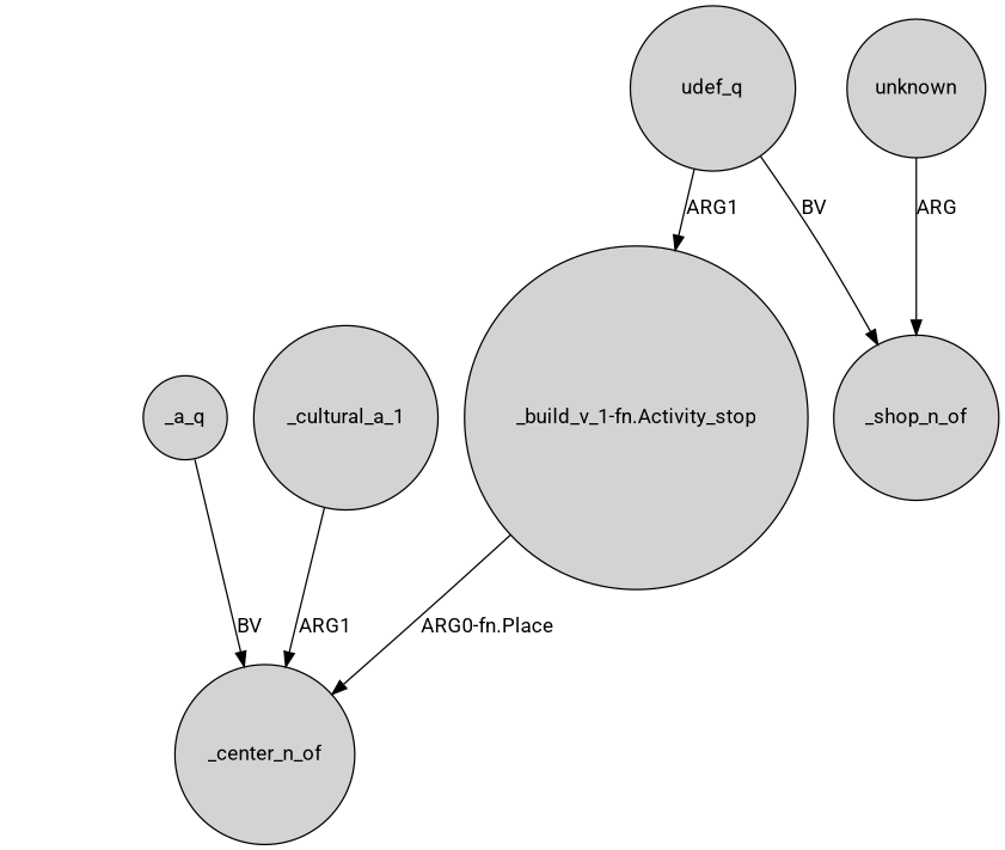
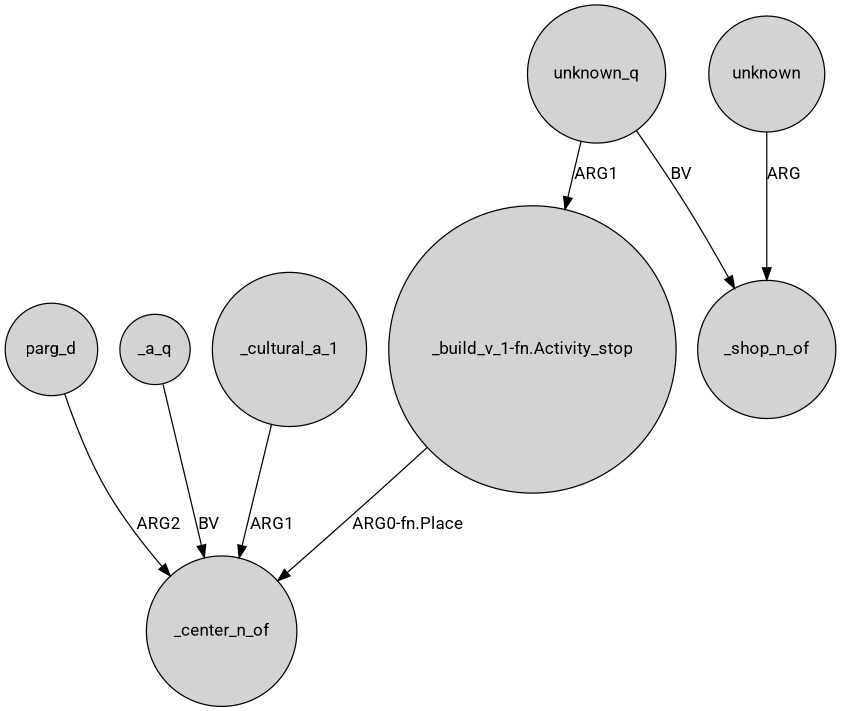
  digraph {
    fontname=Roboto
    node [fontname=Roboto shape=circle style=filled]
    edge [fontname=Roboto]
    "_build_v_1-fn.Activity_stop"
    _center_n_of
-   udef_q
+   udef_q [label=unknown_q]
    _shop_n_of
+   parg_d
    _a_q
    unknown
    _cultural_a_1
    "_build_v_1-fn.Activity_stop" -> _center_n_of [label="ARG0-fn.Place"]
    udef_q -> "_build_v_1-fn.Activity_stop" [label=ARG1]
    udef_q -> _shop_n_of [label=BV]
+   parg_d -> _center_n_of [label=ARG2]
    _a_q -> _center_n_of [label=BV]
    unknown -> _shop_n_of [label=ARG]
    _cultural_a_1 -> _center_n_of [label=ARG1]
  }
